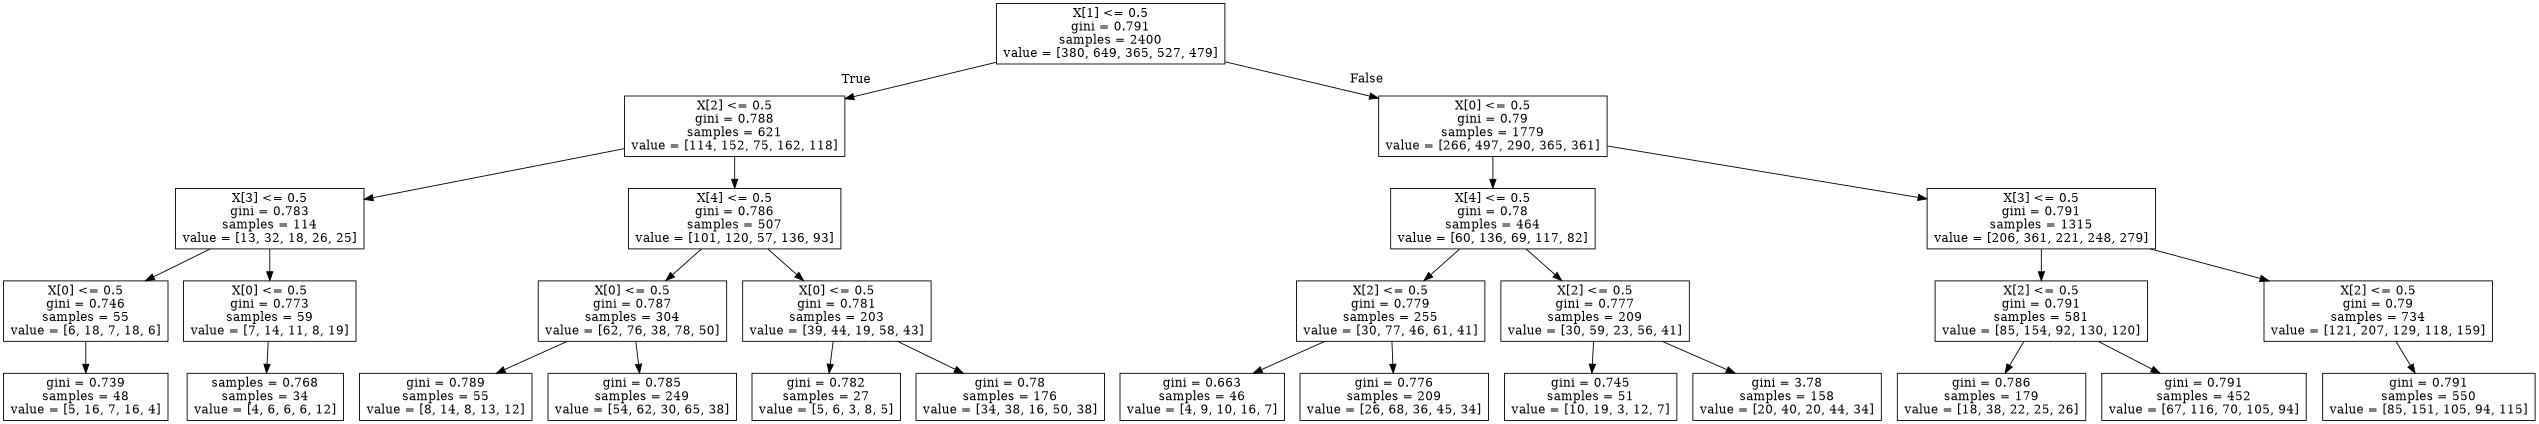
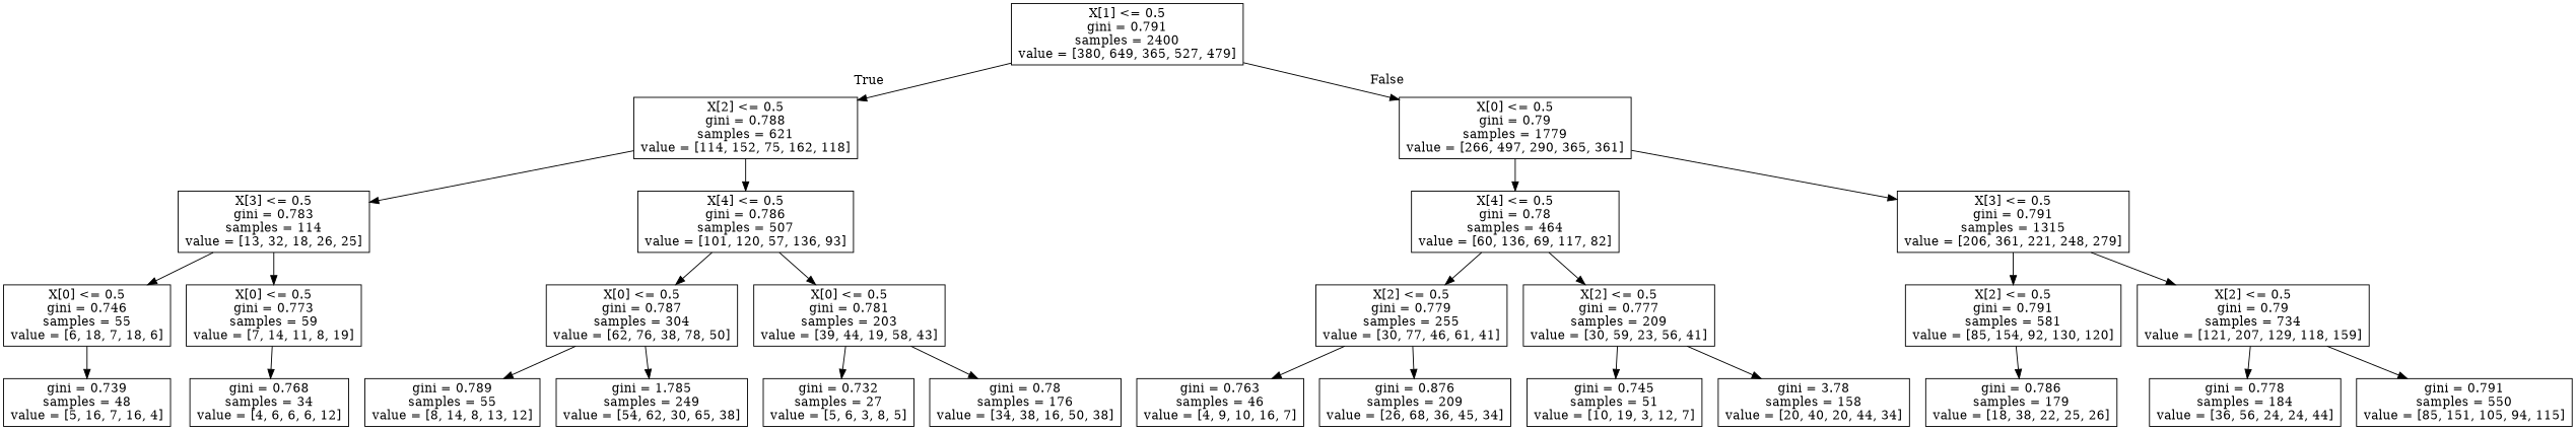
  digraph {
    node [shape=box]
    n1 [label="X[1] <= 0.5\ngini = 0.791\nsamples = 2400\nvalue = [380, 649, 365, 527, 479]"]
    n2 [label="X[2] <= 0.5\ngini = 0.788\nsamples = 621\nvalue = [114, 152, 75, 162, 118]"]
    n3 [label="X[0] <= 0.5\ngini = 0.79\nsamples = 1779\nvalue = [266, 497, 290, 365, 361]"]
    n4 [label="X[3] <= 0.5\ngini = 0.783\nsamples = 114\nvalue = [13, 32, 18, 26, 25]"]
    n5 [label="X[4] <= 0.5\ngini = 0.786\nsamples = 507\nvalue = [101, 120, 57, 136, 93]"]
    n6 [label="X[4] <= 0.5\ngini = 0.78\nsamples = 464\nvalue = [60, 136, 69, 117, 82]"]
    n7 [label="X[3] <= 0.5\ngini = 0.791\nsamples = 1315\nvalue = [206, 361, 221, 248, 279]"]
    n8 [label="X[0] <= 0.5\ngini = 0.746\nsamples = 55\nvalue = [6, 18, 7, 18, 6]"]
    n9 [label="X[0] <= 0.5\ngini = 0.773\nsamples = 59\nvalue = [7, 14, 11, 8, 19]"]
    n10 [label="X[0] <= 0.5\ngini = 0.787\nsamples = 304\nvalue = [62, 76, 38, 78, 50]"]
    n11 [label="X[0] <= 0.5\ngini = 0.781\nsamples = 203\nvalue = [39, 44, 19, 58, 43]"]
    n12 [label="gini = 0.739\nsamples = 48\nvalue = [5, 16, 7, 16, 4]"]
-   n13 [label="samples = 0.768\nsamples = 34\nvalue = [4, 6, 6, 6, 12]"]
+   n13 [label="gini = 0.768\nsamples = 34\nvalue = [4, 6, 6, 6, 12]"]
    n14 [label="gini = 0.789\nsamples = 55\nvalue = [8, 14, 8, 13, 12]"]
-   n15 [label="gini = 0.785\nsamples = 249\nvalue = [54, 62, 30, 65, 38]"]
-   n16 [label="gini = 0.782\nsamples = 27\nvalue = [5, 6, 3, 8, 5]"]
+   n15 [label="gini = 1.785\nsamples = 249\nvalue = [54, 62, 30, 65, 38]"]
+   n16 [label="gini = 0.732\nsamples = 27\nvalue = [5, 6, 3, 8, 5]"]
    n17 [label="gini = 0.78\nsamples = 176\nvalue = [34, 38, 16, 50, 38]"]
    n18 [label="X[2] <= 0.5\ngini = 0.779\nsamples = 255\nvalue = [30, 77, 46, 61, 41]"]
    n19 [label="X[2] <= 0.5\ngini = 0.777\nsamples = 209\nvalue = [30, 59, 23, 56, 41]"]
    n20 [label="X[2] <= 0.5\ngini = 0.791\nsamples = 581\nvalue = [85, 154, 92, 130, 120]"]
    n21 [label="X[2] <= 0.5\ngini = 0.79\nsamples = 734\nvalue = [121, 207, 129, 118, 159]"]
-   n22 [label="gini = 0.663\nsamples = 46\nvalue = [4, 9, 10, 16, 7]"]
-   n23 [label="gini = 0.776\nsamples = 209\nvalue = [26, 68, 36, 45, 34]"]
+   n22 [label="gini = 0.763\nsamples = 46\nvalue = [4, 9, 10, 16, 7]"]
+   n23 [label="gini = 0.876\nsamples = 209\nvalue = [26, 68, 36, 45, 34]"]
    n24 [label="gini = 0.745\nsamples = 51\nvalue = [10, 19, 3, 12, 7]"]
    n25 [label="gini = 3.78\nsamples = 158\nvalue = [20, 40, 20, 44, 34]"]
    n26 [label="gini = 0.786\nsamples = 179\nvalue = [18, 38, 22, 25, 26]"]
-   n27 [label="gini = 0.791\nsamples = 452\nvalue = [67, 116, 70, 105, 94]"]
+   n28 [label="gini = 0.778\nsamples = 184\nvalue = [36, 56, 24, 24, 44]"]
    n29 [label="gini = 0.791\nsamples = 550\nvalue = [85, 151, 105, 94, 115]"]
    n1 -> n2 [headlabel=True labelangle=45 labeldistance=2.5]
    n1 -> n3 [headlabel=False labelangle=-45 labeldistance=2.5]
    n2 -> n4
    n2 -> n5
    n3 -> n6
    n3 -> n7
    n4 -> n8
    n4 -> n9
    n5 -> n10
    n5 -> n11
    n6 -> n18
    n6 -> n19
    n7 -> n20
    n7 -> n21
    n8 -> n12
    n9 -> n13
    n10 -> n14
    n10 -> n15
    n11 -> n16
    n11 -> n17
    n18 -> n22
    n18 -> n23
    n19 -> n24
    n19 -> n25
    n20 -> n26
-   n20 -> n27
+   n21 -> n28
    n21 -> n29
  }
